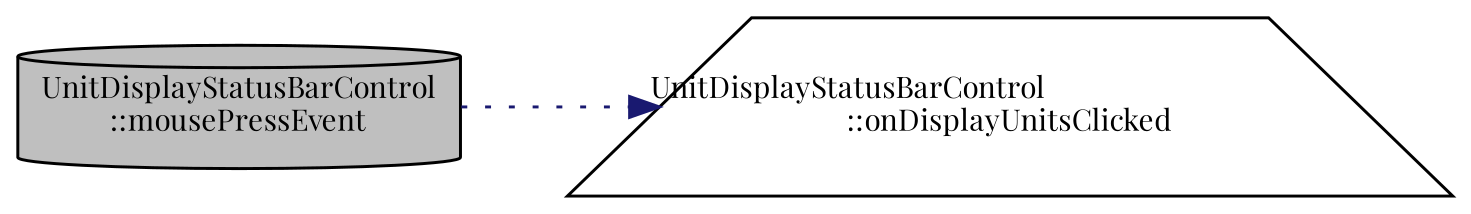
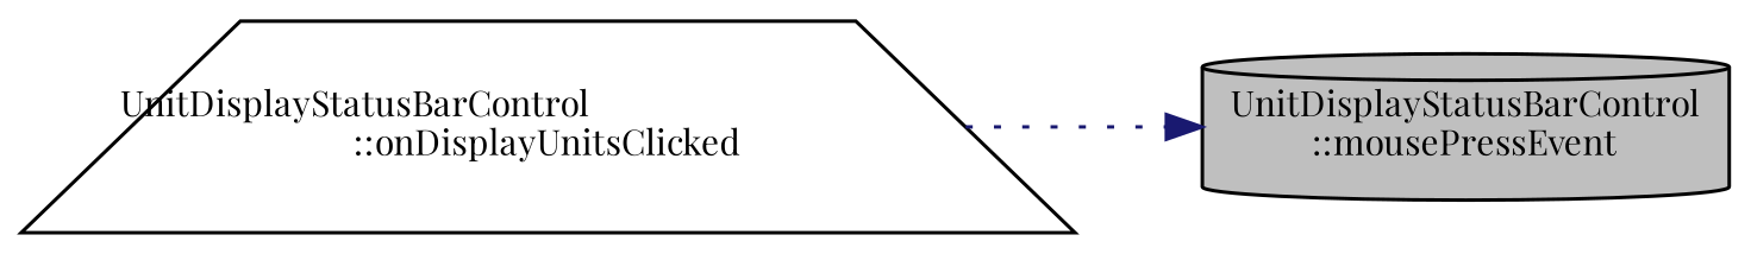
  digraph {
    rankdir=LR
    fontname="Playfair Display"
    node [color=black fontname="Playfair Display" fontsize=10 style=filled]
    n1 [fillcolor=grey75 fontcolor=black height=0.2 label="UnitDisplayStatusBarControl\l::mousePressEvent" shape=cylinder width=0.4]
    n2 [fillcolor=white height=0.2 label="UnitDisplayStatusBarControl\l::onDisplayUnitsClicked" shape=trapezium width=0.4]
-   n1 -> n2 [color=midnightblue fontname="Playfair Display" fontsize=10 labelfontname=Helvetica labelfontsize=10 style=dotted]
+   n2 -> n1 [color=midnightblue fontname="Playfair Display" fontsize=10 labelfontname=Helvetica labelfontsize=10 style=dotted]
  }
